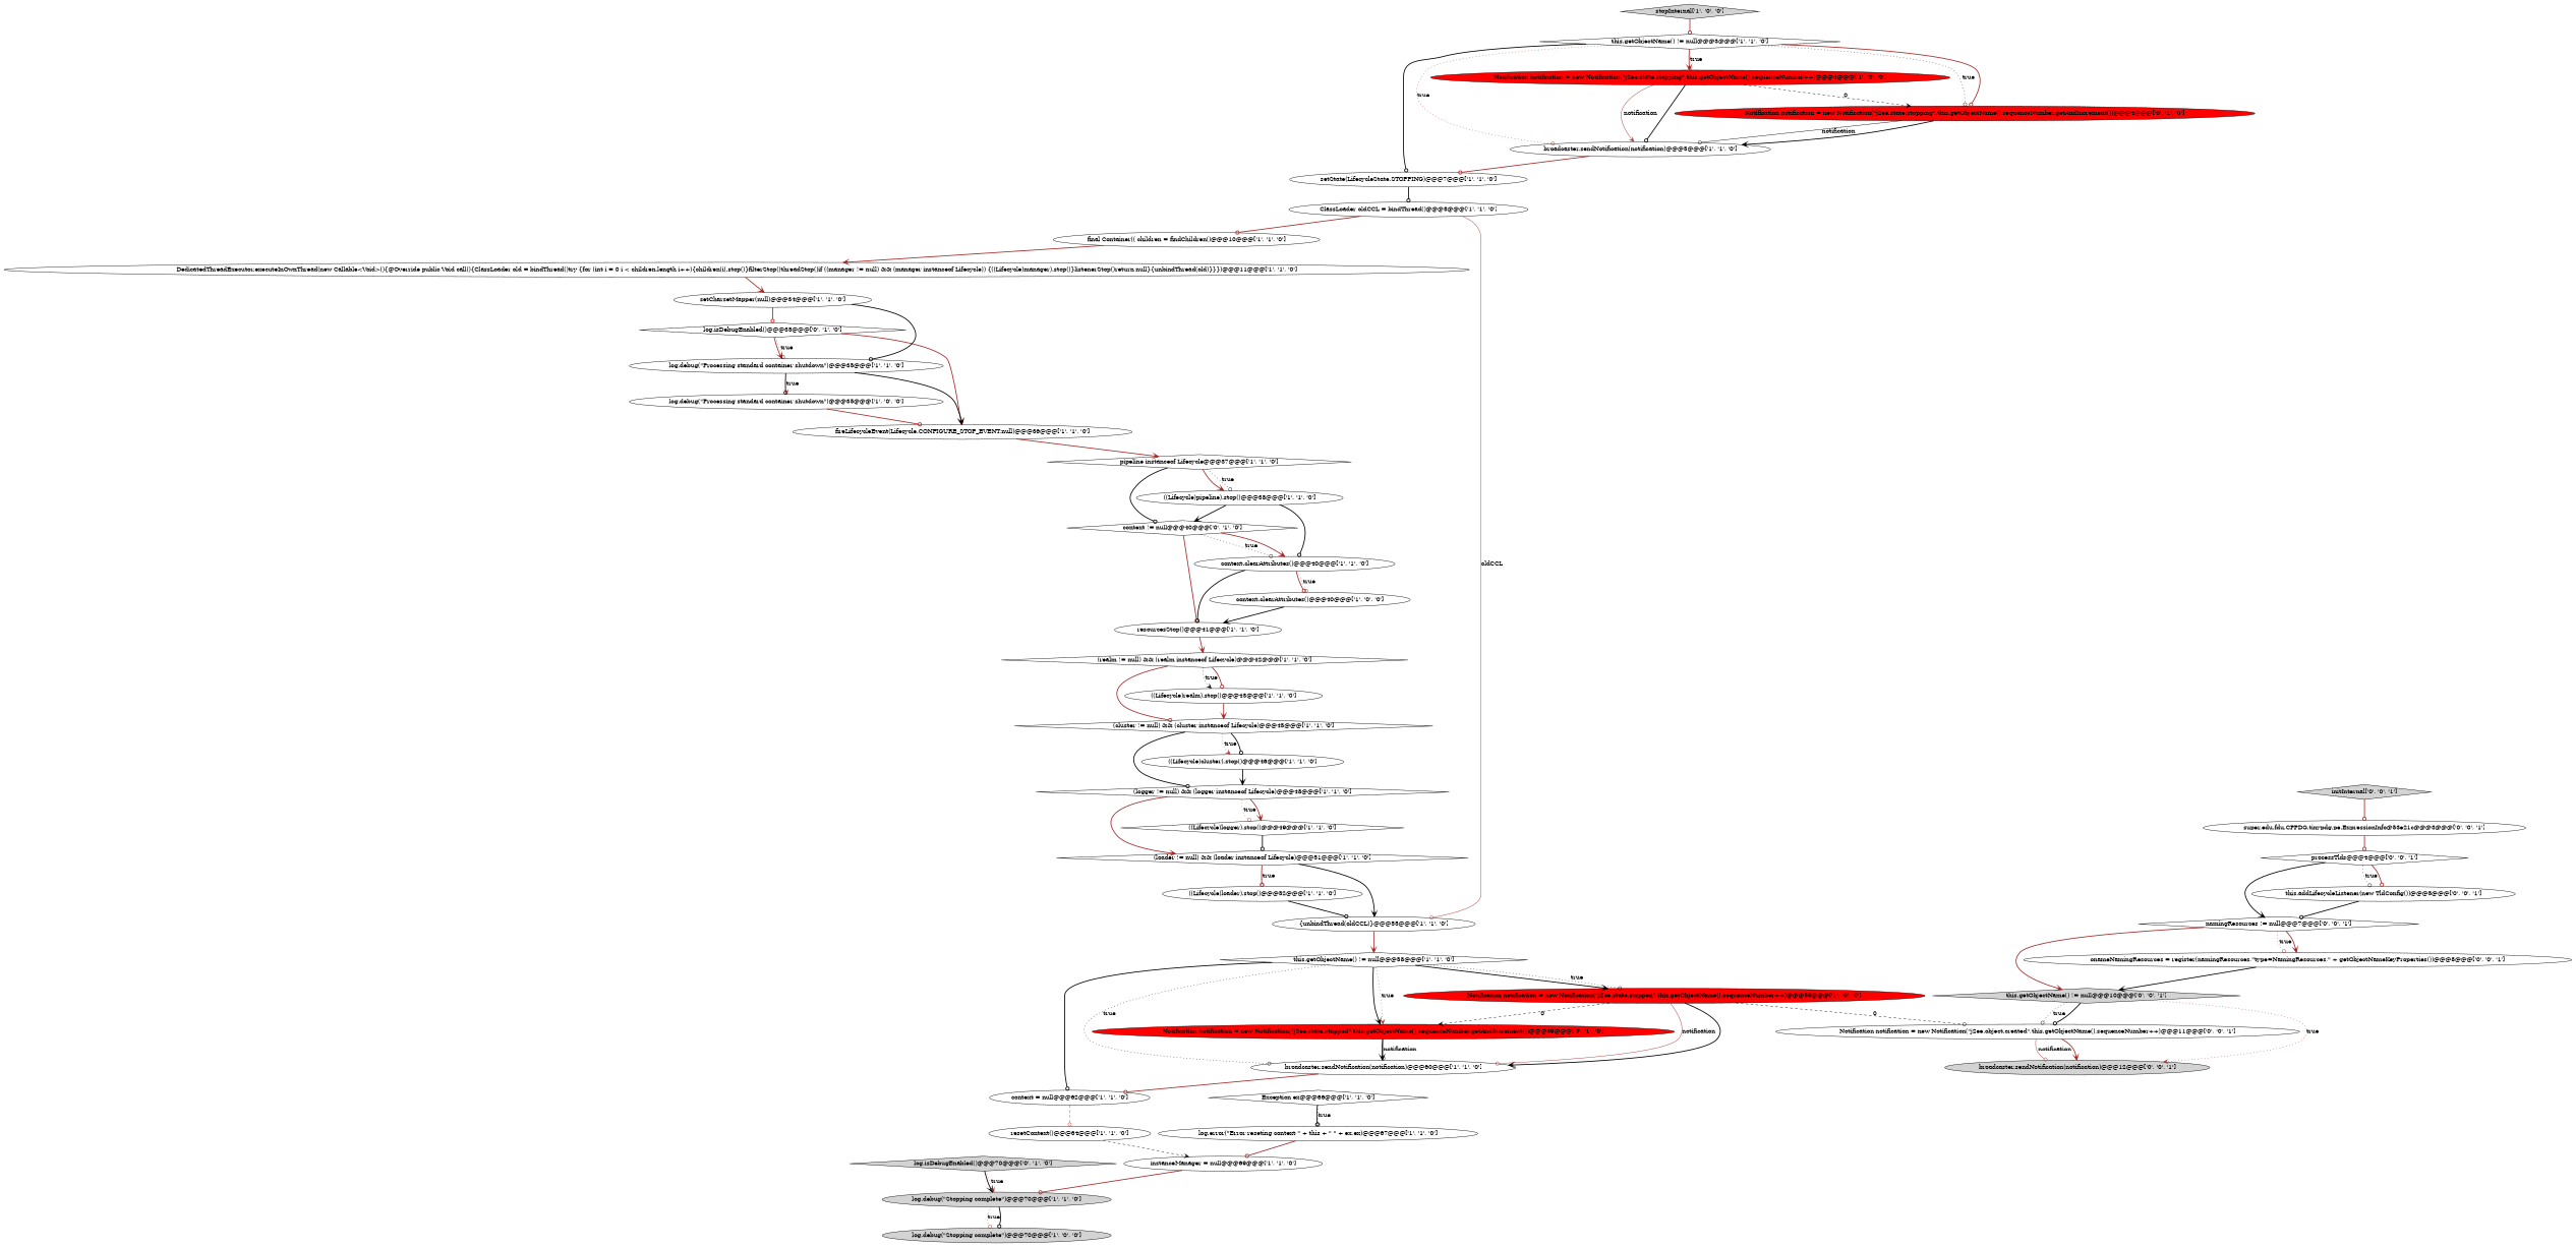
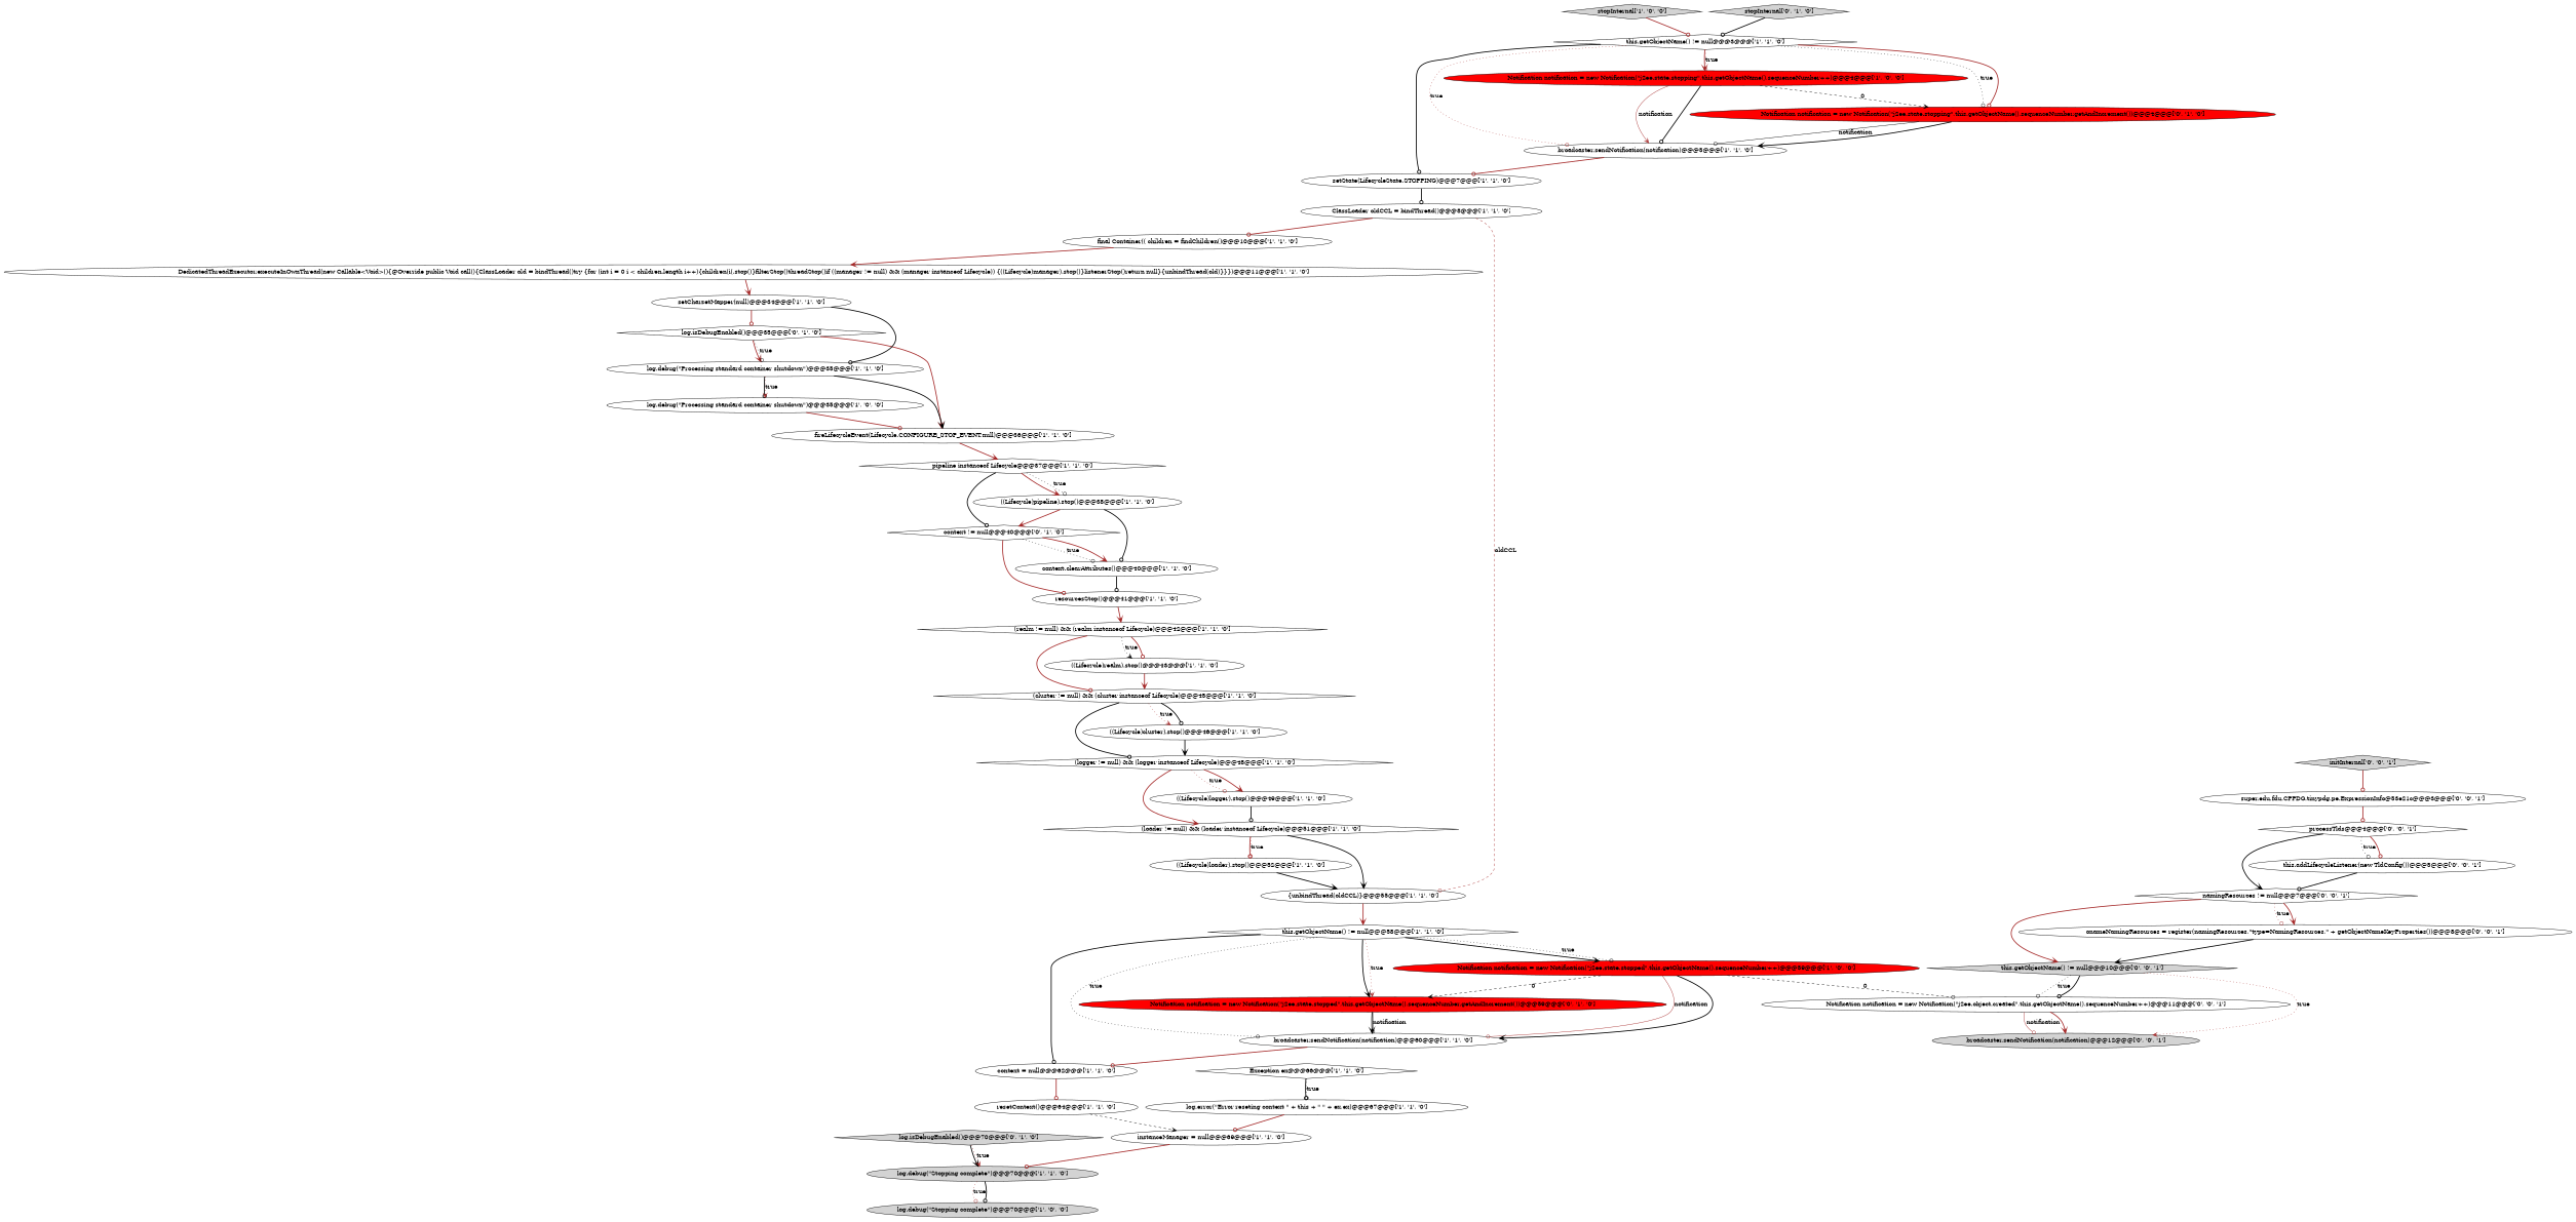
  digraph {
    node [fillcolor=white shape=ellipse style=filled]
    edge [arrowhead=odot color=brown style=bold]
    n1 [label="fireLifecycleEvent(Lifecycle.CONFIGURE_STOP_EVENT,null)@@@36@@@['1', '1', '0']"]
    n2 [label="pipeline instanceof Lifecycle@@@37@@@['1', '1', '0']" shape=diamond]
    n3 [label="context != null@@@40@@@['0', '1', '0']" shape=diamond]
    n4 [label="((Lifecycle)pipeline).stop()@@@38@@@['1', '1', '0']"]
    n5 [fillcolor=lightgray label="stopInternal['1', '0', '0']" shape=diamond]
    n6 [label="this.getObjectName() != null@@@3@@@['1', '1', '0']" shape=diamond]
    n7 [fillcolor=red label="Notification notification = new Notification(\"j2ee.state.stopping\",this.getObjectName(),sequenceNumber++)@@@4@@@['1', '0', '0']"]
    n8 [fillcolor=red label="Notification notification = new Notification(\"j2ee.state.stopping\",this.getObjectName(),sequenceNumber.getAndIncrement())@@@4@@@['0', '1', '0']"]
    n9 [label="broadcaster.sendNotification(notification)@@@5@@@['1', '1', '0']"]
    n10 [label="setState(LifecycleState.STOPPING)@@@7@@@['1', '1', '0']"]
    n11 [label="((Lifecycle)loader).stop()@@@52@@@['1', '1', '0']"]
    n12 [label="{unbindThread(oldCCL)}@@@55@@@['1', '1', '0']"]
    n13 [label="this.getObjectName() != null@@@58@@@['1', '1', '0']" shape=diamond]
    n14 [label="(cluster != null) && (cluster instanceof Lifecycle)@@@45@@@['1', '1', '0']" shape=diamond]
    n15 [label="(logger != null) && (logger instanceof Lifecycle)@@@48@@@['1', '1', '0']" shape=diamond]
    n16 [label="((Lifecycle)cluster).stop()@@@46@@@['1', '1', '0']"]
-   n17 [label="((Lifecycle)logger).stop()@@@49@@@['1', '1', '0']" shape=diamond]
+   n17 [label="((Lifecycle)logger).stop()@@@49@@@['1', '1', '0']"]
    n18 [label="(loader != null) && (loader instanceof Lifecycle)@@@51@@@['1', '1', '0']" shape=diamond]
    n19 [label="log.debug(\"Processing standard container shutdown\")@@@35@@@['1', '0', '0']"]
    n20 [fillcolor=lightgray label="log.debug(\"Stopping complete\")@@@70@@@['1', '1', '0']"]
    n21 [fillcolor=lightgray label="log.debug(\"Stopping complete\")@@@70@@@['1', '0', '0']"]
    n22 [label="context.clearAttributes()@@@40@@@['1', '1', '0']"]
    n23 [label="resourcesStop()@@@41@@@['1', '1', '0']"]
-   n24 [label="context.clearAttributes()@@@40@@@['1', '0', '0']"]
    n25 [label="(realm != null) && (realm instanceof Lifecycle)@@@42@@@['1', '1', '0']" shape=diamond]
    n26 [label="broadcaster.sendNotification(notification)@@@60@@@['1', '1', '0']"]
    n27 [fillcolor=red label="Notification notification = new Notification(\"j2ee.state.stopped\",this.getObjectName(),sequenceNumber.getAndIncrement())@@@59@@@['0', '1', '0']"]
    n28 [fillcolor=red label="Notification notification = new Notification(\"j2ee.state.stopped\",this.getObjectName(),sequenceNumber++)@@@59@@@['1', '0', '0']"]
    n29 [label="context = null@@@62@@@['1', '1', '0']"]
    n30 [fillcolor=lightgray label="log.isDebugEnabled()@@@70@@@['0', '1', '0']" shape=diamond]
    n31 [label="Notification notification = new Notification(\"j2ee.object.created\",this.getObjectName(),sequenceNumber++)@@@11@@@['0', '0', '1']"]
    n32 [label="resetContext()@@@64@@@['1', '1', '0']"]
    n33 [fillcolor=lightgray label="broadcaster.sendNotification(notification)@@@12@@@['0', '0', '1']"]
    n34 [label="((Lifecycle)realm).stop()@@@43@@@['1', '1', '0']"]
    n35 [label="log.isDebugEnabled()@@@35@@@['0', '1', '0']" shape=diamond]
    n36 [label="log.debug(\"Processing standard container shutdown\")@@@35@@@['1', '1', '0']"]
    n37 [fillcolor=lightgray label="initInternal['0', '0', '1']" shape=diamond]
    n38 [label="super.edu.fdu.CPPDG.tinypdg.pe.ExpressionInfo@53e21c@@@3@@@['0', '0', '1']"]
    n39 [label="processTlds@@@4@@@['0', '0', '1']" shape=diamond]
    n40 [label="instanceManager = null@@@69@@@['1', '1', '0']"]
    n41 [fillcolor=lightgray label="this.getObjectName() != null@@@10@@@['0', '0', '1']" shape=diamond]
    n42 [label="Exception ex@@@66@@@['1', '1', '0']" shape=diamond]
    n43 [label="log.error(\"Error reseting context \" + this + \" \" + ex,ex)@@@67@@@['1', '1', '0']"]
    n44 [label="this.addLifecycleListener(new TldConfig())@@@5@@@['0', '0', '1']"]
    n45 [label="namingResources != null@@@7@@@['0', '0', '1']" shape=diamond]
    n46 [label="DedicatedThreadExecutor.executeInOwnThread(new Callable<Void>(){@Override public Void call(){ClassLoader old = bindThread()try {for (int i = 0 i < children.length i++){children(i(.stop()}filterStop()threadStop()if ((manager != null) && (manager instanceof Lifecycle)) {((Lifecycle)manager).stop()}listenerStop()return null}{unbindThread(old)}}})@@@11@@@['1', '1', '0']"]
    n47 [label="setCharsetMapper(null)@@@34@@@['1', '1', '0']"]
+   n48 [fillcolor=lightgray label="stopInternal['0', '1', '0']" shape=diamond]
    n49 [label="ClassLoader oldCCL = bindThread()@@@8@@@['1', '1', '0']"]
    n50 [label="final Container(( children = findChildren()@@@10@@@['1', '1', '0']"]
    n51 [label="onameNamingResources = register(namingResources,\"type=NamingResources,\" + getObjectNameKeyProperties())@@@8@@@['0', '0', '1']"]
    n1 -> n2 [arrowhead=vee]
    n2 -> n3 [color=black]
    n2 -> n4 [arrowhead=vee]
    n2 -> n4 [color=black label=true style=dotted]
    n3 -> n22 [color=black label=true style=dotted]
    n3 -> n22 [arrowhead=vee]
    n3 -> n23
-   n4 -> n3 [arrowhead=vee color=black]
+   n4 -> n3 [arrowhead=vee]
    n4 -> n22 [color=black]
    n5 -> n6
    n6 -> n7 [arrowhead=vee]
    n6 -> n7 [label=true style=dotted]
    n6 -> n8 [color=black label=true style=dotted]
    n6 -> n8
    n6 -> n9 [label=true style=dotted]
    n6 -> n10 [color=black]
    n7 -> n8 [arrowhead=vee color=black label=0 style=dashed]
    n7 -> n9 [arrowhead=vee label=notification style=solid]
    n7 -> n9 [color=black]
    n8 -> n9 [color=black label=notification style=solid]
    n8 -> n9 [arrowhead=vee color=black]
    n9 -> n10
    n10 -> n49 [color=black]
-   n11 -> n12 [color=black]
+   n11 -> n12 [arrowhead=vee color=black]
    n12 -> n13 [arrowhead=vee]
    n13 -> n26 [color=black label=true style=dotted]
    n13 -> n27 [arrowhead=vee color=black]
    n13 -> n27 [arrowhead=vee label=true style=dotted]
    n13 -> n28 [arrowhead=vee color=black]
    n13 -> n28 [color=black label=true style=dotted]
    n13 -> n29 [color=black]
    n14 -> n15 [color=black]
    n14 -> n16 [arrowhead=vee label=true style=dotted]
    n14 -> n16 [color=black]
    n15 -> n17 [label=true style=dotted]
    n15 -> n17 [arrowhead=vee]
    n15 -> n18 [arrowhead=vee]
    n16 -> n15 [arrowhead=vee color=black]
    n17 -> n18 [color=black]
    n18 -> n11
    n18 -> n11 [label=true style=dotted]
    n18 -> n12 [arrowhead=vee color=black]
    n19 -> n1
    n20 -> n21 [label=true style=dotted]
    n20 -> n21 [color=black]
    n22 -> n23 [color=black]
-   n22 -> n24
-   n22 -> n24 [label=true style=dotted]
    n23 -> n25 [arrowhead=vee]
-   n24 -> n23 [arrowhead=vee color=black]
    n25 -> n14
    n25 -> n34 [arrowhead=vee color=black label=true style=dotted]
    n25 -> n34
    n26 -> n29
    n27 -> n26 [arrowhead=vee color=black]
    n27 -> n26 [color=black label=notification style=solid]
    n28 -> n26 [label=notification style=solid]
    n28 -> n26 [arrowhead=vee color=black]
    n28 -> n27 [arrowhead=vee color=black label=0 style=dashed]
    n28 -> n31 [color=black label=0 style=dashed]
-   n29 -> n32 [style=dashed]
+   n29 -> n32
    n30 -> n20 [arrowhead=vee color=black]
    n30 -> n20 [arrowhead=vee label=true style=dotted]
    n31 -> n33 [label=notification style=solid]
    n31 -> n33 [arrowhead=vee]
    n32 -> n40 [arrowhead=vee color=black style=dashed]
    n34 -> n14 [arrowhead=vee]
    n35 -> n1 [arrowhead=vee]
    n35 -> n36 [arrowhead=vee]
    n35 -> n36 [color=black label=true style=dotted]
    n36 -> n1 [arrowhead=vee color=black]
    n36 -> n19 [color=black]
    n36 -> n19 [arrowhead=vee label=true style=dotted]
    n37 -> n38
    n38 -> n39
    n39 -> n44 [color=black label=true style=dotted]
    n39 -> n44
    n39 -> n45 [arrowhead=vee color=black]
    n40 -> n20
    n41 -> n31 [color=black label=true style=dotted]
    n41 -> n31 [color=black]
    n41 -> n33 [arrowhead=vee label=true style=dotted]
    n42 -> n43 [color=black]
    n42 -> n43 [color=black label=true style=dotted]
    n43 -> n40
    n44 -> n45 [color=black]
    n45 -> n41 [arrowhead=vee]
    n45 -> n51 [label=true style=dotted]
    n45 -> n51 [arrowhead=vee]
    n46 -> n47 [arrowhead=vee]
    n47 -> n35
    n47 -> n36 [color=black]
-   n49 -> n12 [label=oldCCL style=solid]
+   n48 -> n6 [color=black]
+   n49 -> n12 [label=oldCCL style=dashed]
    n49 -> n50
    n50 -> n46 [arrowhead=vee]
    n51 -> n41 [arrowhead=vee color=black]
  }
